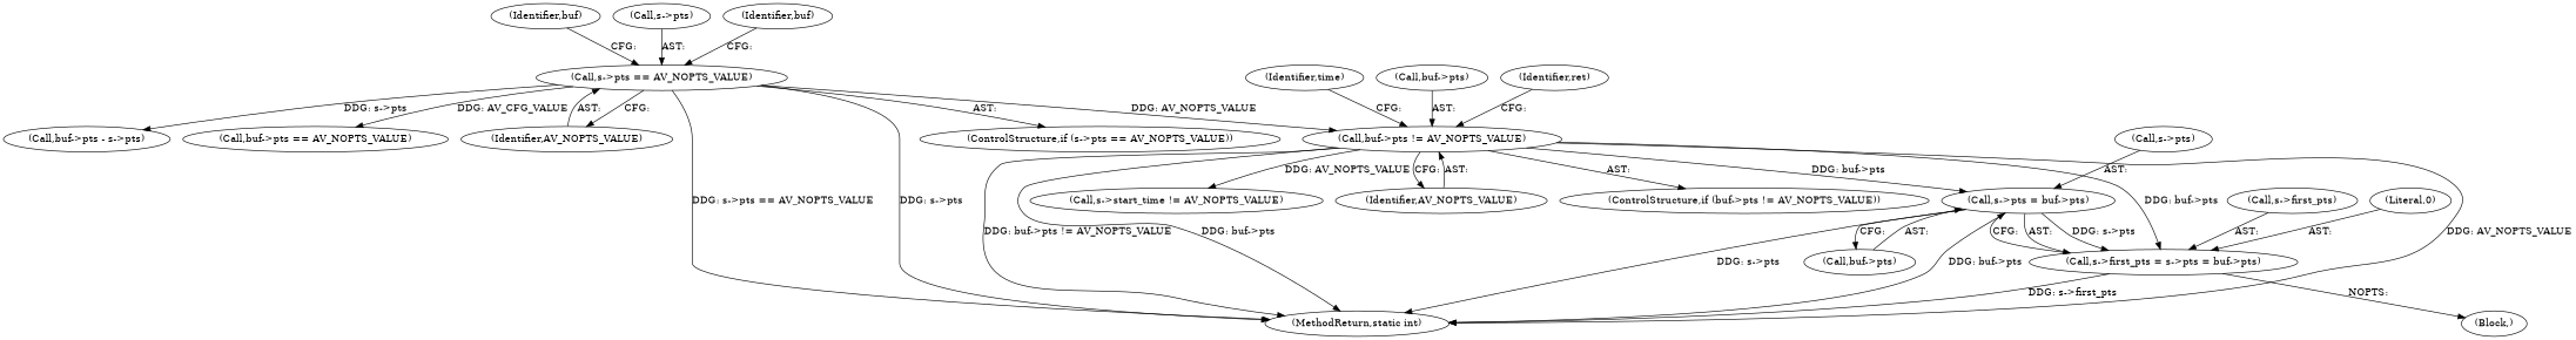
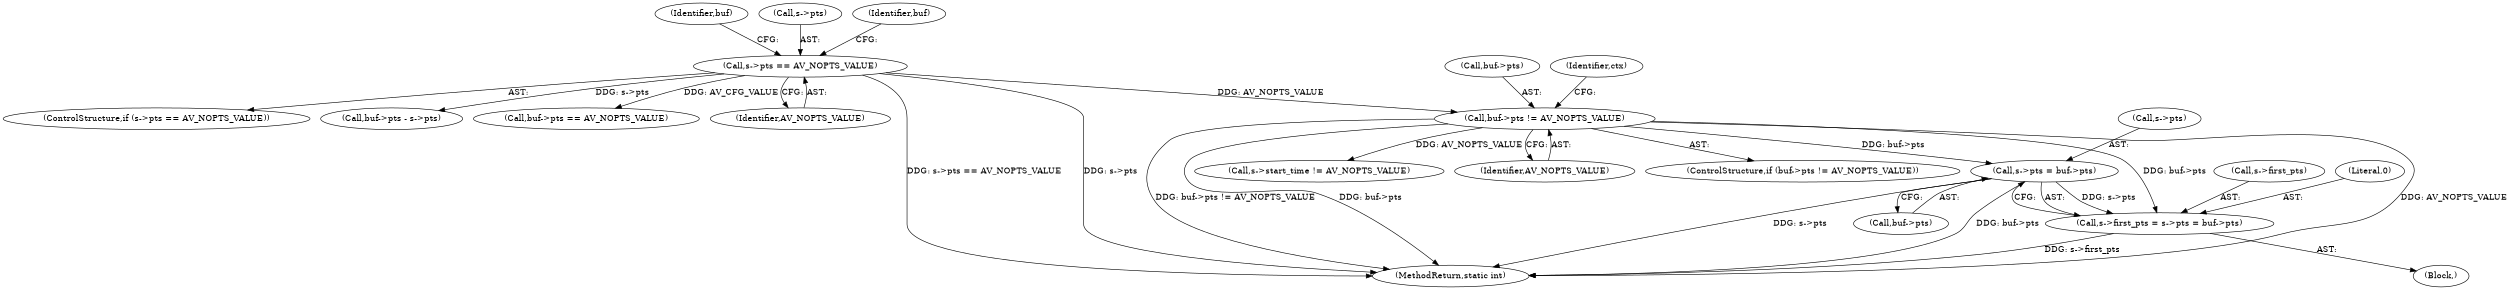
  digraph {
    n1 [label="(Call,s->pts = buf->pts)"]
    n2 [label="(Call,s->first_pts = s->pts = buf->pts)"]
    n3 [label="(Call,buf->pts)"]
    n4 [label="(MethodReturn,static int)"]
    n5 [label="(Block,)"]
    n6 [label="(Call,buf->pts != AV_NOPTS_VALUE)"]
    n7 [label="(Call,s->start_time != AV_NOPTS_VALUE)"]
    n8 [label="(Identifier,AV_NOPTS_VALUE)"]
    n9 [label="(ControlStructure,if (buf->pts != AV_NOPTS_VALUE))"]
    n10 [label="(Call,s->pts == AV_NOPTS_VALUE)"]
    n11 [label="(ControlStructure,if (s->pts == AV_NOPTS_VALUE))"]
    n12 [label="(Call,buf->pts - s->pts)"]
    n13 [label="(Call,buf->pts == AV_NOPTS_VALUE)"]
    n14 [label="(Identifier,AV_NOPTS_VALUE)"]
    n15 [label="(Identifier,buf)"]
    n16 [label="(Call,buf->pts)"]
-   n17 [label="(Identifier,ret)"]
    n18 [label="(Call,s->pts)"]
    n19 [label="(Call,s->first_pts)"]
    n20 [label="(Call,s->pts)"]
    n21 [label="(Literal,0)"]
-   n22 [label="(Identifier,time)"]
+   n22 [label="(Identifier,ctx)"]
    n23 [label="(Identifier,buf)"]
    n1 -> n2 [label="AST: "]
    n1 -> n2 [label="DDG: s->pts"]
    n1 -> n3 [label="CFG: "]
    n1 -> n4 [label="DDG: s->pts"]
    n1 -> n4 [label="DDG: buf->pts"]
    n2 -> n1 [label="CFG: "]
    n2 -> n4 [label="DDG: s->first_pts"]
-   n2 -> n5 [label="NOPTS: "]
+   n2 -> n5 [label="AST: "]
    n3 -> n1 [label="AST: "]
    n6 -> n1 [label="DDG: buf->pts"]
    n6 -> n2 [label="DDG: buf->pts"]
    n6 -> n4 [label="DDG: AV_NOPTS_VALUE"]
    n6 -> n4 [label="DDG: buf->pts != AV_NOPTS_VALUE"]
    n6 -> n4 [label="DDG: buf->pts"]
    n6 -> n7 [label="DDG: AV_NOPTS_VALUE"]
    n6 -> n8 [label="CFG: "]
    n6 -> n9 [label="AST: "]
    n8 -> n6 [label="AST: "]
    n10 -> n4 [label="DDG: s->pts"]
    n10 -> n4 [label="DDG: s->pts == AV_NOPTS_VALUE"]
    n10 -> n6 [label="DDG: AV_NOPTS_VALUE"]
    n10 -> n11 [label="AST: "]
    n10 -> n12 [label="DDG: s->pts"]
    n10 -> n13 [label="DDG: AV_CFG_VALUE"]
    n10 -> n14 [label="CFG: "]
    n14 -> n10 [label="AST: "]
    n15 -> n10 [label="CFG: "]
    n16 -> n6 [label="AST: "]
-   n17 -> n6 [label="CFG: "]
    n18 -> n10 [label="AST: "]
    n19 -> n2 [label="AST: "]
    n20 -> n1 [label="AST: "]
    n21 -> n2 [label="AST: "]
    n22 -> n6 [label="CFG: "]
    n23 -> n10 [label="CFG: "]
  }
